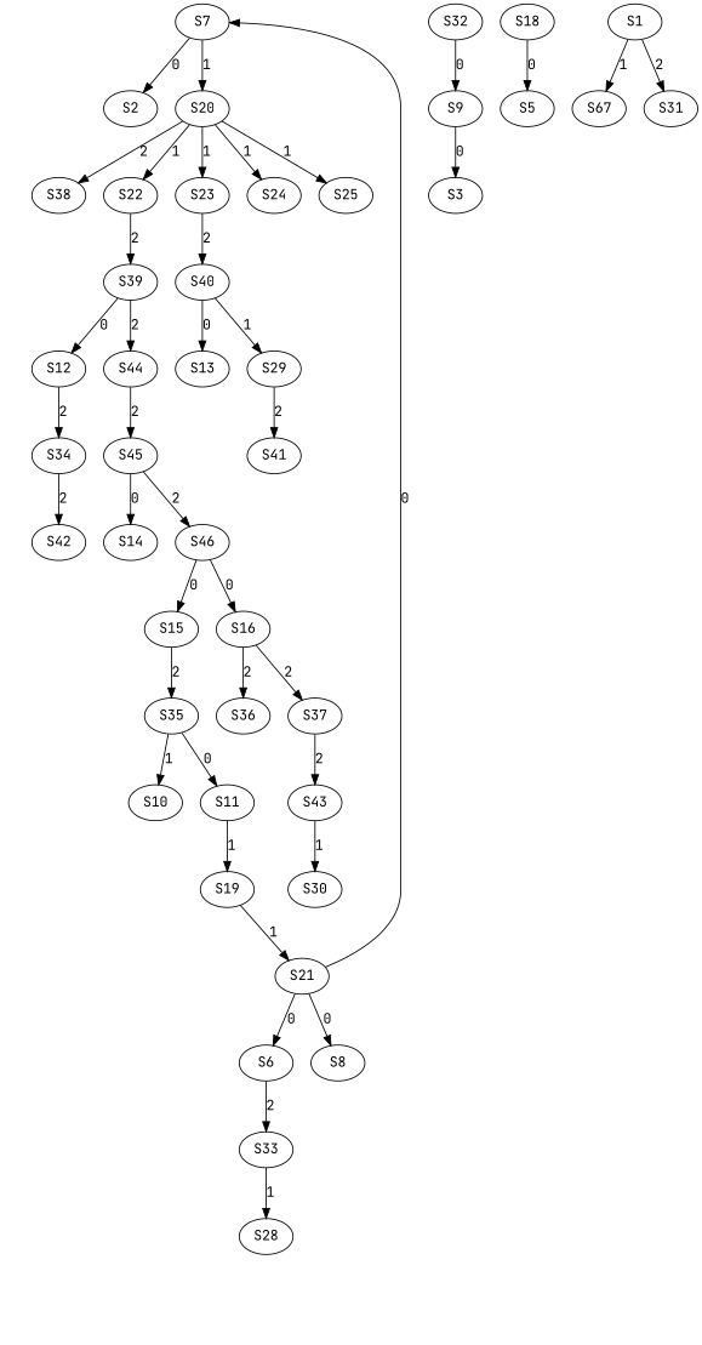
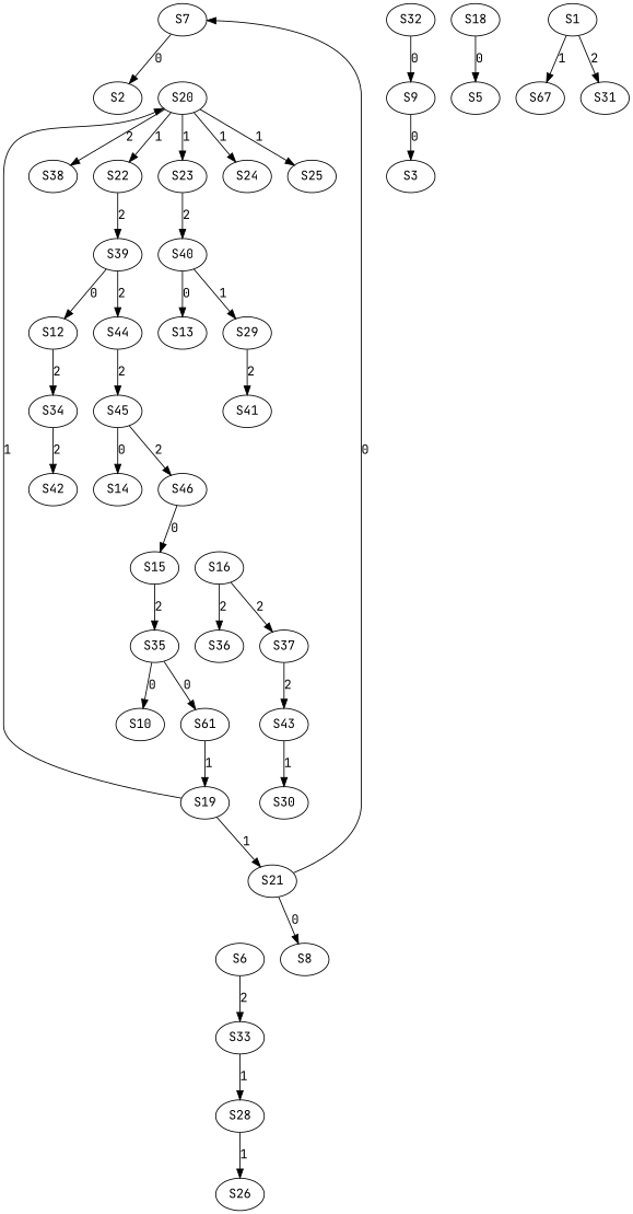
  strict digraph {
    fontname="JetBrains Mono"
    node [fontname="JetBrains Mono"]
    edge [fontname="JetBrains Mono"]
    S7
    S2
    S9
    S3
    S18
    S5
    S32
    S21
    S6
    S8
    S33
    S28
    S35
    S10
-   S11
+   S11 [label=S61]
    S19
    S20
    S39
    S12
    S44
    S34
    S45
    S42
    S40
    S13
    S29
    S41
    S14
    S46
    S15
    S16
    S36
    S37
    S43
    n35 [label=S67]
    S1
    S31
    S38
    S22
    S23
    S24
    S25
+   S26
    S30
    S7 -> S2 [label=0]
    S9 -> S3 [label=0]
    S18 -> S5 [label=0]
    S32 -> S9 [label=0]
    S21 -> S7 [label=0]
-   S21 -> S6 [label=0]
    S21 -> S8 [label=0]
    S6 -> S33 [label=2]
    S33 -> S28 [label=1]
-   S35 -> S10 [label=1]
+   S28 -> S26 [label=1]
+   S35 -> S10 [label=0]
    S35 -> S11 [label=0]
    S11 -> S19 [label=1]
    S19 -> S21 [label=1]
-   S7 -> S20 [label=1]
+   S19 -> S20 [label=1]
    S20 -> S38 [label=2]
    S20 -> S22 [label=1]
    S20 -> S23 [label=1]
    S20 -> S24 [label=1]
    S20 -> S25 [label=1]
    S39 -> S12 [label=0]
    S39 -> S44 [label=2]
    S12 -> S34 [label=2]
    S44 -> S45 [label=2]
    S34 -> S42 [label=2]
    S45 -> S14 [label=0]
    S45 -> S46 [label=2]
    S40 -> S13 [label=0]
    S40 -> S29 [label=1]
    S29 -> S41 [label=2]
    S46 -> S15 [label=0]
-   S46 -> S16 [label=0]
    S15 -> S35 [label=2]
    S16 -> S36 [label=2]
    S16 -> S37 [label=2]
    S37 -> S43 [label=2]
    S43 -> S30 [label=1]
    S1 -> n35 [label=1]
    S1 -> S31 [label=2]
    S22 -> S39 [label=2]
    S23 -> S40 [label=2]
  }
